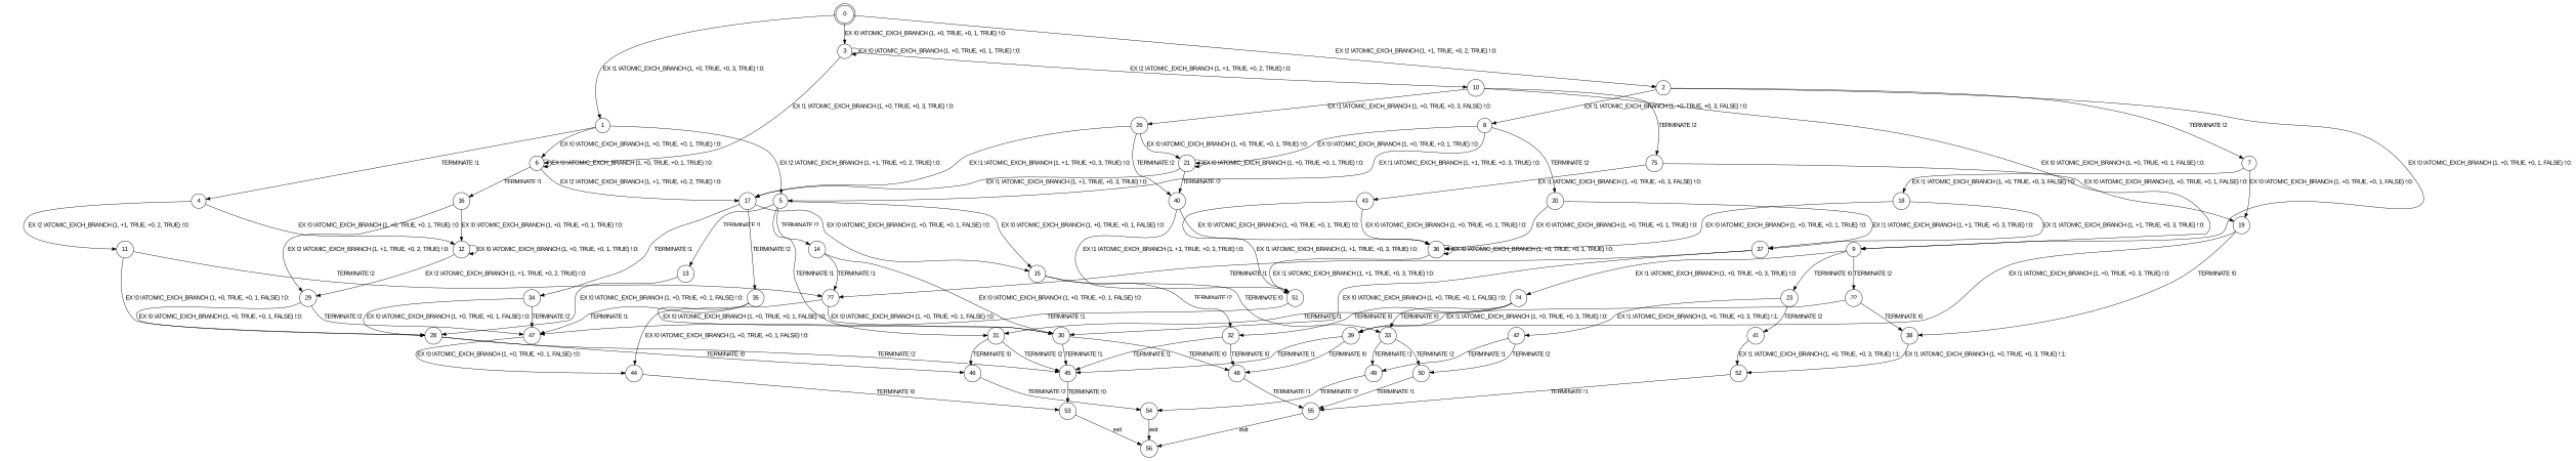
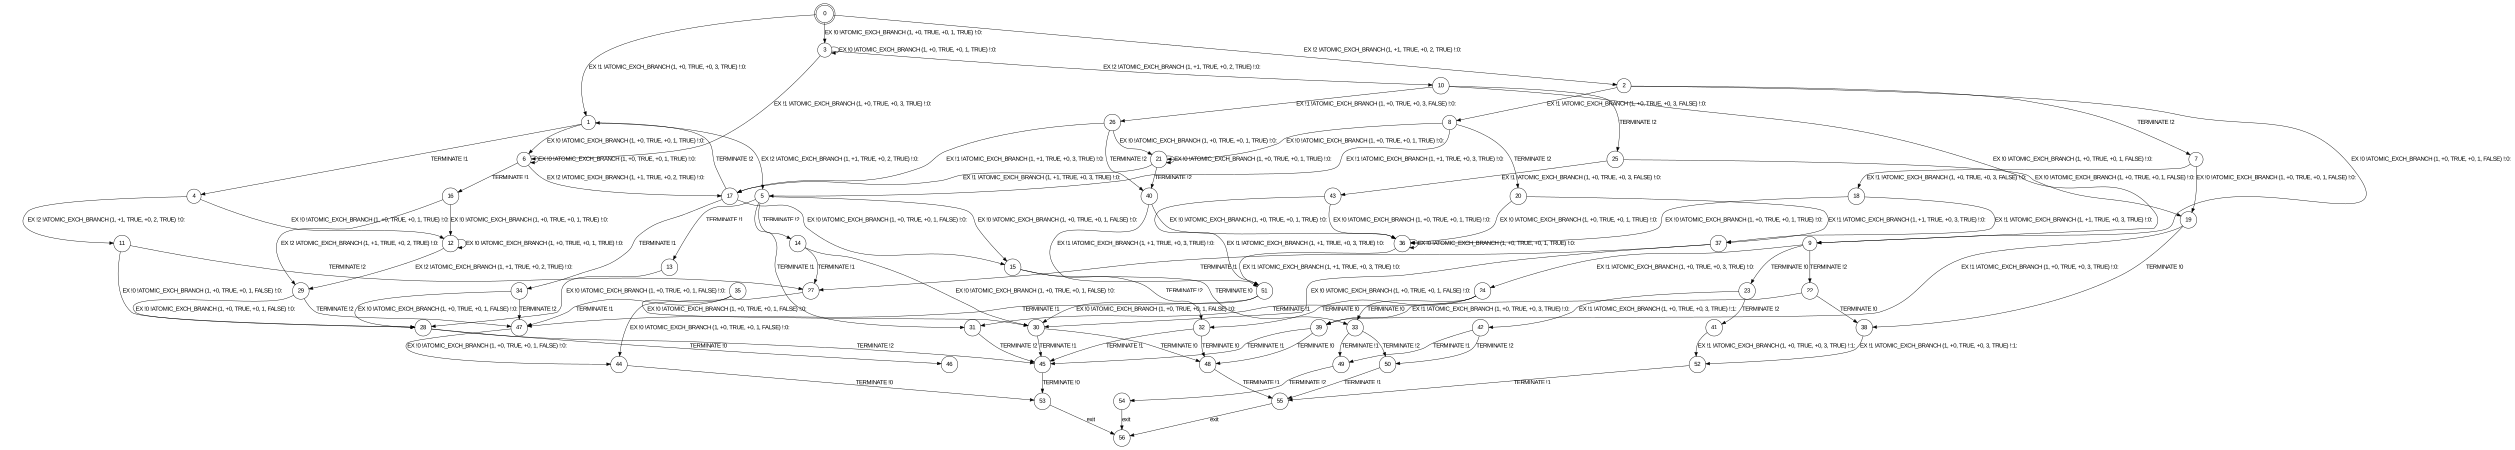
  digraph {
    fontname="Liberation Sans"
    node [fontname="Liberation Sans" shape=circle]
    edge [fontname="Liberation Sans"]
    0 [peripheries=2]
    1
    2
    3
    4
    5
    6
    7
    8
    9
    10
    11
    12
    13
    14
    15
    31
    16
    17
    18
    19
    20
    21
    22
    23
    24
-   25 [label=75]
+   25
    26
    27
    28
    29
    30
    32
    33
    34
    35
    36
    37
    38
    39
    40
    41
    42
    43
    44
    45
    46
    47
    48
    49
    50
    51
    52
    53
    54
    55
    56
    0 -> 1 [label="EX !1 !ATOMIC_EXCH_BRANCH (1, +0, TRUE, +0, 3, TRUE) !:0:"]
    0 -> 2 [label="EX !2 !ATOMIC_EXCH_BRANCH (1, +1, TRUE, +0, 2, TRUE) !:0:"]
    0 -> 3 [label="EX !0 !ATOMIC_EXCH_BRANCH (1, +0, TRUE, +0, 1, TRUE) !:0:"]
    1 -> 4 [label="TERMINATE !1"]
    1 -> 5 [label="EX !2 !ATOMIC_EXCH_BRANCH (1, +1, TRUE, +0, 2, TRUE) !:0:"]
    1 -> 6 [label="EX !0 !ATOMIC_EXCH_BRANCH (1, +0, TRUE, +0, 1, TRUE) !:0:"]
    2 -> 7 [label="TERMINATE !2"]
    2 -> 8 [label="EX !1 !ATOMIC_EXCH_BRANCH (1, +0, TRUE, +0, 3, FALSE) !:0:"]
    2 -> 9 [label="EX !0 !ATOMIC_EXCH_BRANCH (1, +0, TRUE, +0, 1, FALSE) !:0:"]
    3 -> 3 [label="EX !0 !ATOMIC_EXCH_BRANCH (1, +0, TRUE, +0, 1, TRUE) !:0:"]
    3 -> 6 [label="EX !1 !ATOMIC_EXCH_BRANCH (1, +0, TRUE, +0, 3, TRUE) !:0:"]
    3 -> 10 [label="EX !2 !ATOMIC_EXCH_BRANCH (1, +1, TRUE, +0, 2, TRUE) !:0:"]
    4 -> 11 [label="EX !2 !ATOMIC_EXCH_BRANCH (1, +1, TRUE, +0, 2, TRUE) !:0:"]
    4 -> 12 [label="EX !0 !ATOMIC_EXCH_BRANCH (1, +0, TRUE, +0, 1, TRUE) !:0:"]
    5 -> 13 [label="TERMINATE !1"]
    5 -> 14 [label="TERMINATE !2"]
    5 -> 15 [label="EX !0 !ATOMIC_EXCH_BRANCH (1, +0, TRUE, +0, 1, FALSE) !:0:"]
    5 -> 31 [label="TERMINATE !1"]
    6 -> 6 [label="EX !0 !ATOMIC_EXCH_BRANCH (1, +0, TRUE, +0, 1, TRUE) !:0:"]
    6 -> 16 [label="TERMINATE !1"]
    6 -> 17 [label="EX !2 !ATOMIC_EXCH_BRANCH (1, +1, TRUE, +0, 2, TRUE) !:0:"]
    7 -> 18 [label="EX !1 !ATOMIC_EXCH_BRANCH (1, +0, TRUE, +0, 3, FALSE) !:0:"]
    7 -> 19 [label="EX !0 !ATOMIC_EXCH_BRANCH (1, +0, TRUE, +0, 1, FALSE) !:0:"]
    8 -> 5 [label="EX !1 !ATOMIC_EXCH_BRANCH (1, +1, TRUE, +0, 3, TRUE) !:0:"]
    8 -> 20 [label="TERMINATE !2"]
    8 -> 21 [label="EX !0 !ATOMIC_EXCH_BRANCH (1, +0, TRUE, +0, 1, TRUE) !:0:"]
    9 -> 22 [label="TERMINATE !2"]
    9 -> 23 [label="TERMINATE !0"]
    9 -> 24 [label="EX !1 !ATOMIC_EXCH_BRANCH (1, +0, TRUE, +0, 3, TRUE) !:0:"]
    10 -> 9 [label="EX !0 !ATOMIC_EXCH_BRANCH (1, +0, TRUE, +0, 1, FALSE) !:0:"]
    10 -> 25 [label="TERMINATE !2"]
    10 -> 26 [label="EX !1 !ATOMIC_EXCH_BRANCH (1, +0, TRUE, +0, 3, FALSE) !:0:"]
    11 -> 27 [label="TERMINATE !2"]
    11 -> 28 [label="EX !0 !ATOMIC_EXCH_BRANCH (1, +0, TRUE, +0, 1, FALSE) !:0:"]
    12 -> 12 [label="EX !0 !ATOMIC_EXCH_BRANCH (1, +0, TRUE, +0, 1, TRUE) !:0:"]
    12 -> 29 [label="EX !2 !ATOMIC_EXCH_BRANCH (1, +1, TRUE, +0, 2, TRUE) !:0:"]
    13 -> 28 [label="EX !0 !ATOMIC_EXCH_BRANCH (1, +0, TRUE, +0, 1, FALSE) !:0:"]
    14 -> 27 [label="TERMINATE !1"]
    14 -> 30 [label="EX !0 !ATOMIC_EXCH_BRANCH (1, +0, TRUE, +0, 1, FALSE) !:0:"]
    15 -> 32 [label="TERMINATE !2"]
    15 -> 33 [label="TERMINATE !0"]
    31 -> 45 [label="TERMINATE !2"]
-   31 -> 46 [label="TERMINATE !0"]
    16 -> 12 [label="EX !0 !ATOMIC_EXCH_BRANCH (1, +0, TRUE, +0, 1, TRUE) !:0:"]
    16 -> 29 [label="EX !2 !ATOMIC_EXCH_BRANCH (1, +1, TRUE, +0, 2, TRUE) !:0:"]
    17 -> 15 [label="EX !0 !ATOMIC_EXCH_BRANCH (1, +0, TRUE, +0, 1, FALSE) !:0:"]
    17 -> 34 [label="TERMINATE !1"]
-   17 -> 35 [label="TERMINATE !2"]
+   17 -> 1 [label="TERMINATE !2"]
    18 -> 36 [label="EX !0 !ATOMIC_EXCH_BRANCH (1, +0, TRUE, +0, 1, TRUE) !:0:"]
    18 -> 37 [label="EX !1 !ATOMIC_EXCH_BRANCH (1, +1, TRUE, +0, 3, TRUE) !:0:"]
    19 -> 38 [label="TERMINATE !0"]
    19 -> 39 [label="EX !1 !ATOMIC_EXCH_BRANCH (1, +0, TRUE, +0, 3, TRUE) !:0:"]
    20 -> 36 [label="EX !0 !ATOMIC_EXCH_BRANCH (1, +0, TRUE, +0, 1, TRUE) !:0:"]
    20 -> 37 [label="EX !1 !ATOMIC_EXCH_BRANCH (1, +1, TRUE, +0, 3, TRUE) !:0:"]
    21 -> 17 [label="EX !1 !ATOMIC_EXCH_BRANCH (1, +1, TRUE, +0, 3, TRUE) !:0:"]
    21 -> 21 [label="EX !0 !ATOMIC_EXCH_BRANCH (1, +0, TRUE, +0, 1, TRUE) !:0:"]
    21 -> 40 [label="TERMINATE !2"]
    22 -> 38 [label="TERMINATE !0"]
    22 -> 39 [label="EX !1 !ATOMIC_EXCH_BRANCH (1, +0, TRUE, +0, 3, TRUE) !:0:"]
    23 -> 41 [label="TERMINATE !2"]
    23 -> 42 [label="EX !1 !ATOMIC_EXCH_BRANCH (1, +0, TRUE, +0, 3, TRUE) !:1:"]
    24 -> 31 [label="TERMINATE !1"]
    24 -> 32 [label="TERMINATE !0"]
    24 -> 33 [label="TERMINATE !0"]
    25 -> 19 [label="EX !0 !ATOMIC_EXCH_BRANCH (1, +0, TRUE, +0, 1, FALSE) !:0:"]
    25 -> 43 [label="EX !1 !ATOMIC_EXCH_BRANCH (1, +0, TRUE, +0, 3, FALSE) !:0:"]
    26 -> 17 [label="EX !1 !ATOMIC_EXCH_BRANCH (1, +1, TRUE, +0, 3, TRUE) !:0:"]
    26 -> 21 [label="EX !0 !ATOMIC_EXCH_BRANCH (1, +0, TRUE, +0, 1, TRUE) !:0:"]
    26 -> 40 [label="TERMINATE !2"]
    27 -> 44 [label="EX !0 !ATOMIC_EXCH_BRANCH (1, +0, TRUE, +0, 1, FALSE) !:0:"]
    28 -> 45 [label="TERMINATE !2"]
    28 -> 46 [label="TERMINATE !0"]
    29 -> 28 [label="EX !0 !ATOMIC_EXCH_BRANCH (1, +0, TRUE, +0, 1, FALSE) !:0:"]
    29 -> 47 [label="TERMINATE !2"]
    30 -> 45 [label="TERMINATE !1"]
    30 -> 48 [label="TERMINATE !0"]
    32 -> 45 [label="TERMINATE !1"]
    32 -> 48 [label="TERMINATE !0"]
    33 -> 49 [label="TERMINATE !1"]
    33 -> 50 [label="TERMINATE !2"]
    34 -> 28 [label="EX !0 !ATOMIC_EXCH_BRANCH (1, +0, TRUE, +0, 1, FALSE) !:0:"]
    34 -> 47 [label="TERMINATE !2"]
    35 -> 30 [label="EX !0 !ATOMIC_EXCH_BRANCH (1, +0, TRUE, +0, 1, FALSE) !:0:"]
    35 -> 47 [label="TERMINATE !1"]
    36 -> 36 [label="EX !0 !ATOMIC_EXCH_BRANCH (1, +0, TRUE, +0, 1, TRUE) !:0:"]
    36 -> 51 [label="EX !1 !ATOMIC_EXCH_BRANCH (1, +1, TRUE, +0, 3, TRUE) !:0:"]
    37 -> 27 [label="TERMINATE !1"]
    37 -> 30 [label="EX !0 !ATOMIC_EXCH_BRANCH (1, +0, TRUE, +0, 1, FALSE) !:0:"]
    38 -> 52 [label="EX !1 !ATOMIC_EXCH_BRANCH (1, +0, TRUE, +0, 3, TRUE) !:1:"]
    39 -> 45 [label="TERMINATE !1"]
    39 -> 48 [label="TERMINATE !0"]
    40 -> 36 [label="EX !0 !ATOMIC_EXCH_BRANCH (1, +0, TRUE, +0, 1, TRUE) !:0:"]
    40 -> 51 [label="EX !1 !ATOMIC_EXCH_BRANCH (1, +1, TRUE, +0, 3, TRUE) !:0:"]
    41 -> 52 [label="EX !1 !ATOMIC_EXCH_BRANCH (1, +0, TRUE, +0, 3, TRUE) !:1:"]
    42 -> 49 [label="TERMINATE !1"]
    42 -> 50 [label="TERMINATE !2"]
    43 -> 36 [label="EX !0 !ATOMIC_EXCH_BRANCH (1, +0, TRUE, +0, 1, TRUE) !:0:"]
    43 -> 51 [label="EX !1 !ATOMIC_EXCH_BRANCH (1, +1, TRUE, +0, 3, TRUE) !:0:"]
    44 -> 53 [label="TERMINATE !0"]
    45 -> 53 [label="TERMINATE !0"]
-   46 -> 54 [label="TERMINATE !2"]
    47 -> 44 [label="EX !0 !ATOMIC_EXCH_BRANCH (1, +0, TRUE, +0, 1, FALSE) !:0:"]
    48 -> 55 [label="TERMINATE !1"]
    49 -> 54 [label="TERMINATE !2"]
    50 -> 55 [label="TERMINATE !1"]
-   27 -> 30 [label="EX !0 !ATOMIC_EXCH_BRANCH (1, +0, TRUE, +0, 1, FALSE) !:0:"]
+   51 -> 30 [label="EX !0 !ATOMIC_EXCH_BRANCH (1, +0, TRUE, +0, 1, FALSE) !:0:"]
    51 -> 47 [label="TERMINATE !1"]
    52 -> 55 [label="TERMINATE !1"]
    53 -> 56 [label=exit]
    54 -> 56 [label=exit]
    55 -> 56 [label=exit]
  }
